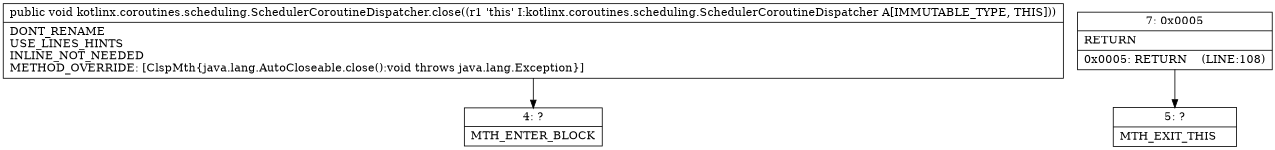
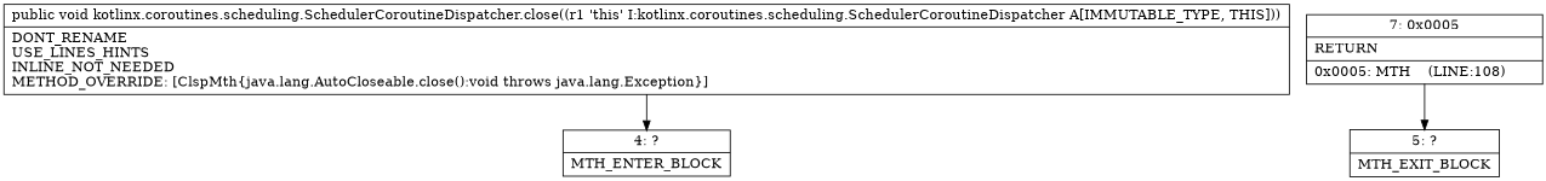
  digraph {
    node [shape=record]
    n1 [label="{4\:\ ?|MTH_ENTER_BLOCK\l}"]
-   n2 [label="{7\:\ 0x0005|RETURN\l|0x0005: RETURN    (LINE:108)\l}"]
-   n3 [label="{5\:\ ?|MTH_EXIT_THIS\l}"]
+   n2 [label="{7\:\ 0x0005|RETURN\l|0x0005: MTH    (LINE:108)\l}"]
+   n3 [label="{5\:\ ?|MTH_EXIT_BLOCK\l}"]
    n4 [label="{public void kotlinx.coroutines.scheduling.SchedulerCoroutineDispatcher.close((r1 'this' I:kotlinx.coroutines.scheduling.SchedulerCoroutineDispatcher A[IMMUTABLE_TYPE, THIS]))  | DONT_RENAME\lUSE_LINES_HINTS\lINLINE_NOT_NEEDED\lMETHOD_OVERRIDE: [ClspMth\{java.lang.AutoCloseable.close():void throws java.lang.Exception\}]\l}"]
    n2 -> n3
    n4 -> n1
  }
